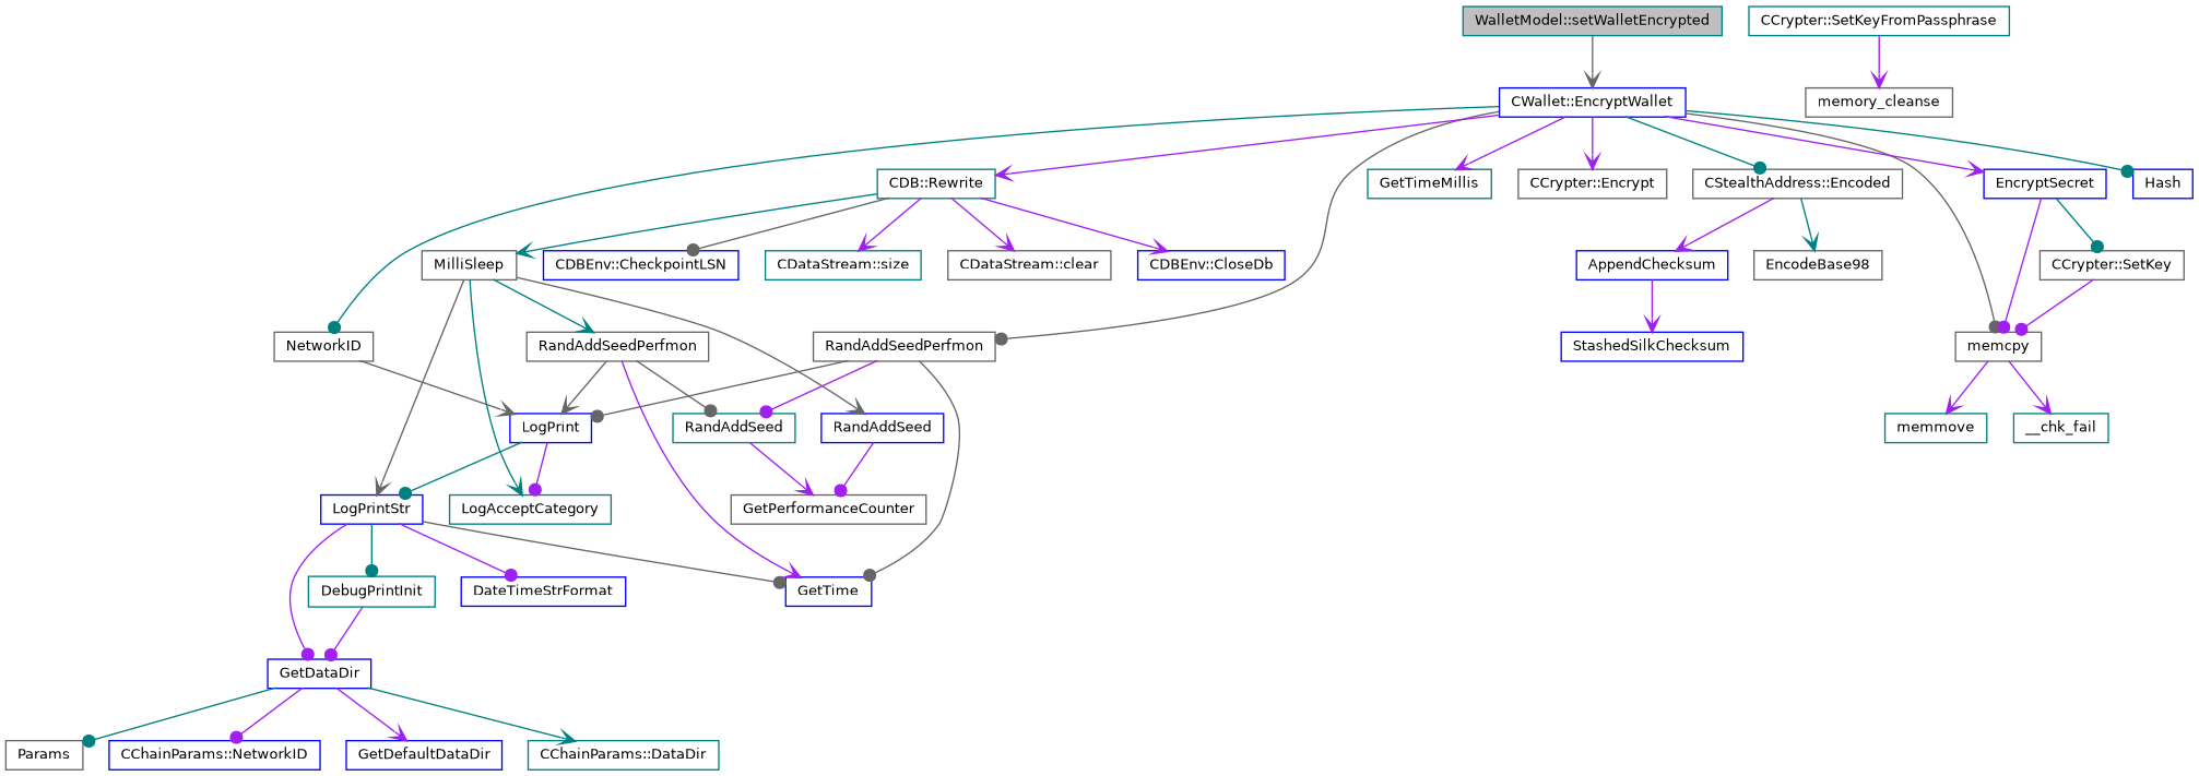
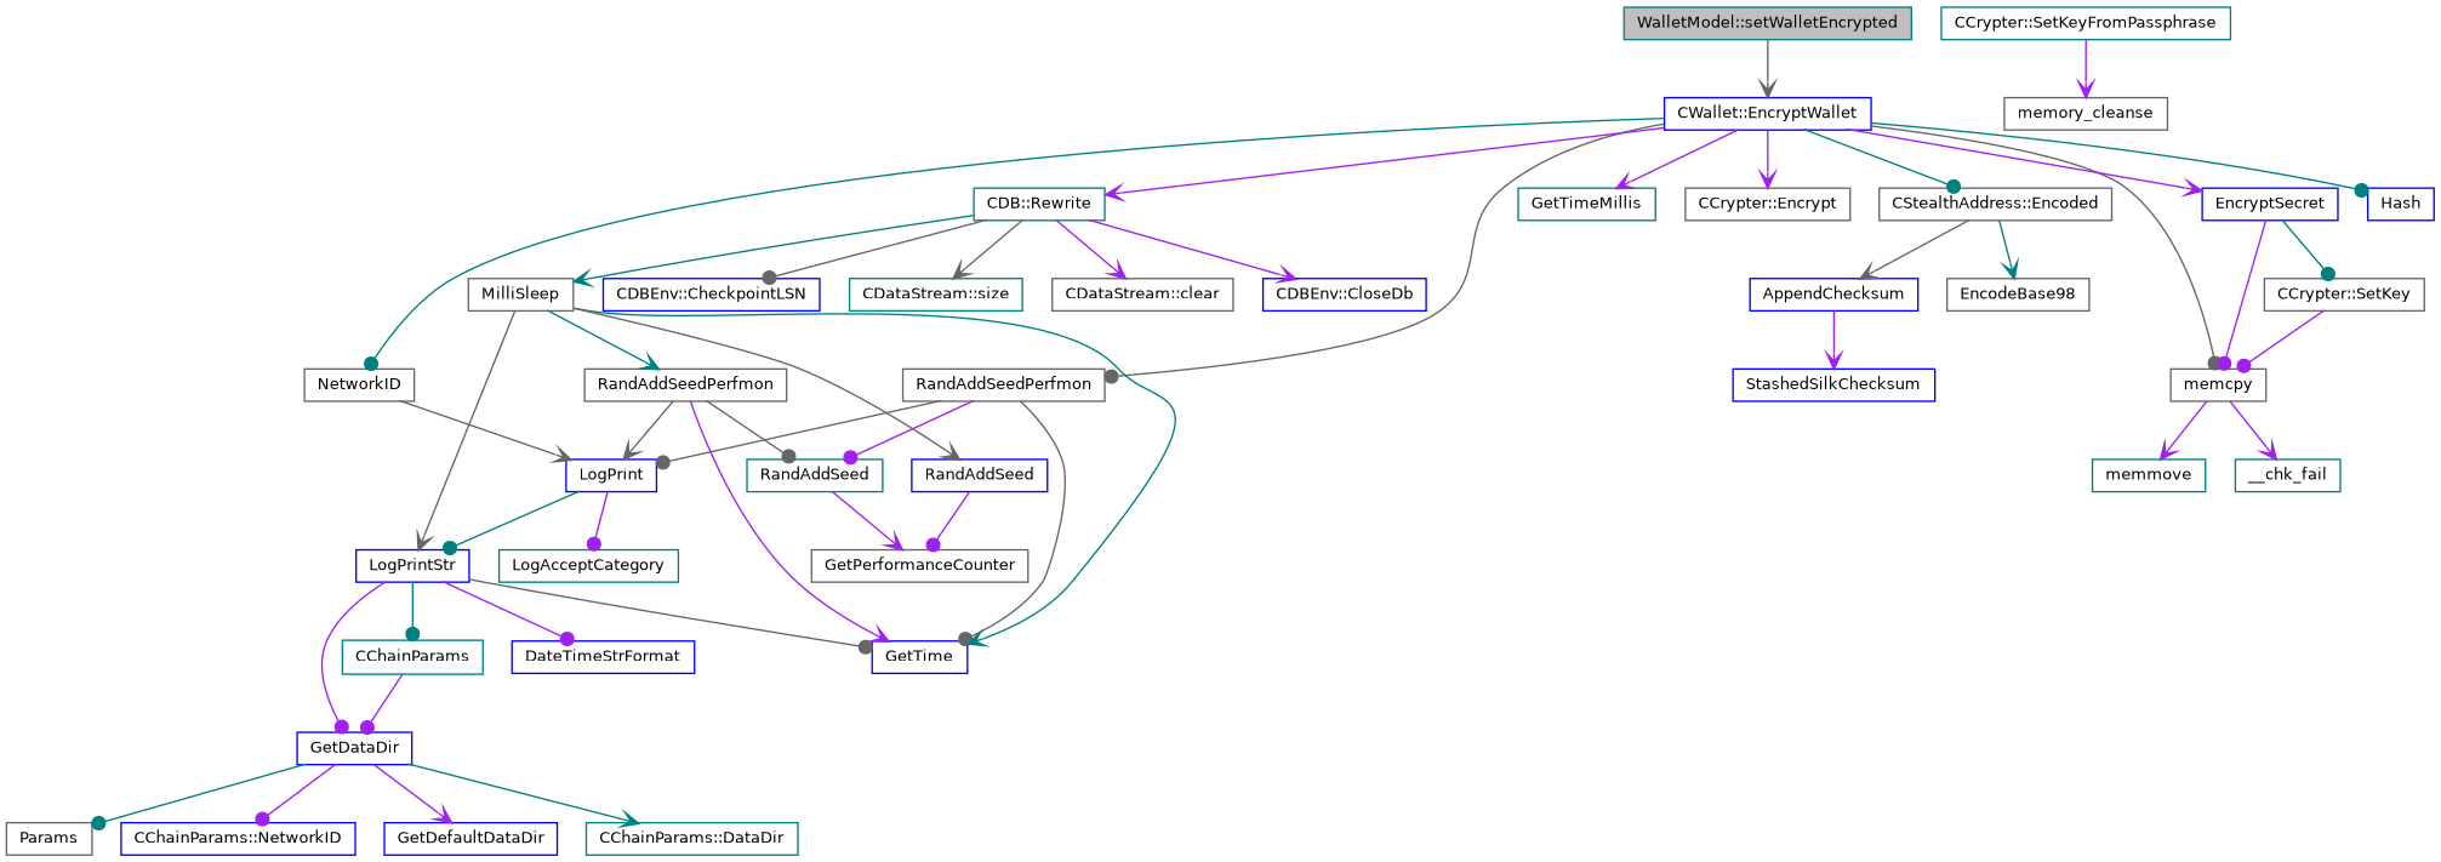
  digraph {
    rankdir=TB
    node [color=blue fillcolor=white fontname=Helvetica fontsize=10 shape=record style=filled]
    edge [arrowhead=vee color=purple fontname=Helvetica fontsize=10 labelfontname=Helvetica labelfontsize=10 style=solid]
    n1 [color=teal fillcolor=grey75 fontcolor=black height=0.2 label="WalletModel::setWalletEncrypted" width=0.4]
    n2 [height=0.2 label="CWallet::EncryptWallet" width=0.4]
    n3 [color=gray40 height=0.2 label=RandAddSeedPerfmon width=0.4]
    n4 [color=gray40 height=0.2 label=NetworkID width=0.4]
    n5 [color=teal height=0.2 label=GetTimeMillis width=0.4]
    n6 [color=gray40 height=0.2 label="CCrypter::Encrypt" width=0.4]
    n7 [color=gray40 height=0.2 label="CStealthAddress::Encoded" width=0.4]
    n8 [color=gray40 height=0.2 label=memcpy width=0.4]
    n9 [height=0.2 label=Hash width=0.4]
    n10 [height=0.2 label=EncryptSecret width=0.4]
    n11 [color=teal height=0.2 label="CDB::Rewrite" width=0.4]
    n12 [color=teal height=0.2 label=RandAddSeed width=0.4]
    n13 [height=0.2 label=GetTime width=0.4]
    n14 [height=0.2 label=LogPrint width=0.4]
    n15 [color=teal height=0.2 label="CCrypter::SetKeyFromPassphrase" width=0.4]
    n16 [color=gray40 height=0.2 label=memory_cleanse width=0.4]
    n17 [height=0.2 label=AppendChecksum width=0.4]
    n18 [color=gray40 height=0.2 label=EncodeBase98 width=0.4]
    n19 [color=teal height=0.2 label=memmove width=0.4]
    n20 [color=teal height=0.2 label=__chk_fail width=0.4]
    n21 [color=gray40 height=0.2 label="CCrypter::SetKey" width=0.4]
    n22 [height=0.2 label="CDBEnv::CloseDb" width=0.4]
    n23 [height=0.2 label="CDBEnv::CheckpointLSN" width=0.4]
    n24 [color=teal height=0.2 label="CDataStream::size" width=0.4]
    n25 [color=gray40 height=0.2 label="CDataStream::clear" width=0.4]
    n26 [color=gray40 height=0.2 label=MilliSleep width=0.4]
    n27 [color=gray40 height=0.2 label=GetPerformanceCounter width=0.4]
    n28 [color=teal height=0.2 label=LogAcceptCategory width=0.4]
    n29 [height=0.2 label=LogPrintStr width=0.4]
-   n30 [color=teal height=0.2 label=DebugPrintInit width=0.4]
+   n30 [color=teal height=0.2 label=CChainParams width=0.4]
    n31 [height=0.2 label=GetDataDir width=0.4]
    n32 [height=0.2 label=DateTimeStrFormat width=0.4]
    n33 [color=gray40 height=0.2 label=Params width=0.4]
    n34 [height=0.2 label="CChainParams::NetworkID" width=0.4]
    n35 [height=0.2 label=GetDefaultDataDir width=0.4]
    n36 [color=teal height=0.2 label="CChainParams::DataDir" width=0.4]
    n37 [height=0.2 label=StashedSilkChecksum width=0.4]
    n38 [height=0.2 label=RandAddSeed width=0.4]
    n39 [color=gray40 height=0.2 label=RandAddSeedPerfmon width=0.4]
    n1 -> n2 [color=gray40]
    n2 -> n3 [arrowhead=dot color=gray40]
    n2 -> n4 [arrowhead=dot color=teal]
    n2 -> n5
    n2 -> n6
    n2 -> n7 [arrowhead=dot color=teal]
    n2 -> n8 [arrowhead=dot color=gray40]
    n2 -> n9 [arrowhead=dot color=teal]
    n2 -> n10
    n2 -> n11
    n3 -> n12 [arrowhead=dot]
    n3 -> n13 [arrowhead=dot color=gray40]
    n3 -> n14 [arrowhead=dot color=gray40]
    n4 -> n14 [color=gray40]
-   n7 -> n17
+   n7 -> n17 [color=gray40]
    n7 -> n18 [color=teal]
    n8 -> n19
    n8 -> n20
    n10 -> n8 [arrowhead=dot]
    n10 -> n21 [arrowhead=dot color=teal]
    n11 -> n22
    n11 -> n23 [arrowhead=dot color=gray40]
-   n11 -> n24
+   n11 -> n24 [color=gray40]
    n11 -> n25
    n11 -> n26 [color=teal]
    n12 -> n27
    n14 -> n28 [arrowhead=dot]
    n14 -> n29 [arrowhead=dot color=teal]
    n15 -> n16
    n17 -> n37
    n21 -> n8 [arrowhead=dot]
-   n26 -> n28 [color=teal]
+   n26 -> n13 [color=teal]
    n26 -> n29 [color=gray40]
    n26 -> n38 [color=gray40]
    n26 -> n39 [color=teal]
    n29 -> n13 [arrowhead=dot color=gray40]
    n29 -> n30 [arrowhead=dot color=teal]
    n29 -> n31 [arrowhead=dot]
    n29 -> n32 [arrowhead=dot]
    n30 -> n31 [arrowhead=dot]
    n31 -> n33 [arrowhead=dot color=teal]
    n31 -> n34 [arrowhead=dot]
    n31 -> n35
    n31 -> n36 [color=teal]
    n38 -> n27 [arrowhead=dot]
    n39 -> n12 [arrowhead=dot color=gray40]
    n39 -> n13
    n39 -> n14 [color=gray40]
  }
